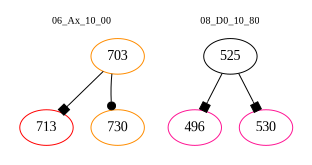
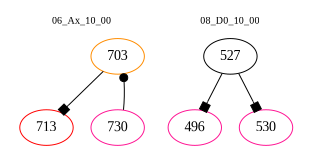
  digraph {
    fontname="Liberation Serif"
    node [color=darkorange fontname="Liberation Serif"]
    edge [arrowhead=box color=black fontname="Liberation Serif" style=solid]
    n1 [label=703]
    n2 [color=red label=713]
-   n3 [label=730]
-   n4 [color=black label=525]
+   n3 [color=deeppink label=730]
+   n4 [color=black label=527]
    n5 [color=deeppink label=496]
    n6 [color=deeppink label=530]
    subgraph cluster_1 {
      color=white
      fontsize=10
      label="06_Ax_10_00"
      n1
      n2
      n3
    }
    subgraph cluster_2 {
      color=white
      fontsize=10
-     label="08_D0_10_80"
+     label="08_D0_10_00"
      n4
      n5
      n6
    }
    n1 -> n2
-   n1 -> n3 [arrowhead=dot]
+   n3 -> n1 [arrowhead=dot]
    n4 -> n5
    n4 -> n6
  }
